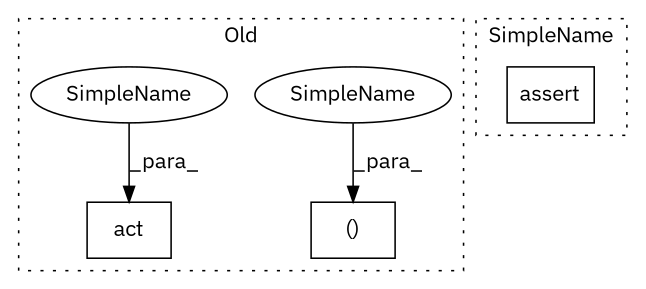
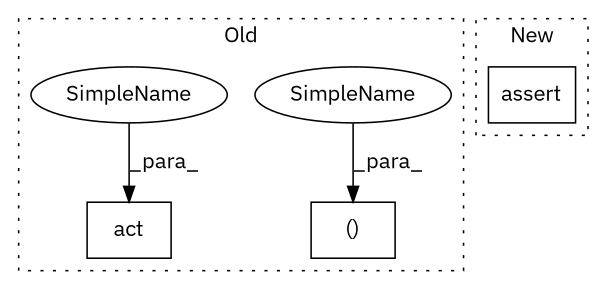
  digraph {
    fontname="IBM Plex Sans"
    node [a=32 l=6 s=1077 shape=box fontname="IBM Plex Sans"]
    edge [fontname="IBM Plex Sans"]
    n1 [l="4,1" label=act s="1579,1621"]
    n2 [a=106 l=46 label="()"]
    n3 [a=42 label=SimpleName shape=ellipse]
    n4 [a=42 label=SimpleName s=1583 shape=ellipse]
    n5 [l="12,1" label=assert s="865,902"]
    subgraph cluster_1 {
      label=Old
      style=dotted
      n1
      n2
      n3
      n4
    }
    subgraph cluster_2 {
-     label=SimpleName
+     label=New
      style=dotted
      n5
    }
    n3 -> n2 [label=_para_]
    n4 -> n1 [label=_para_]
  }
